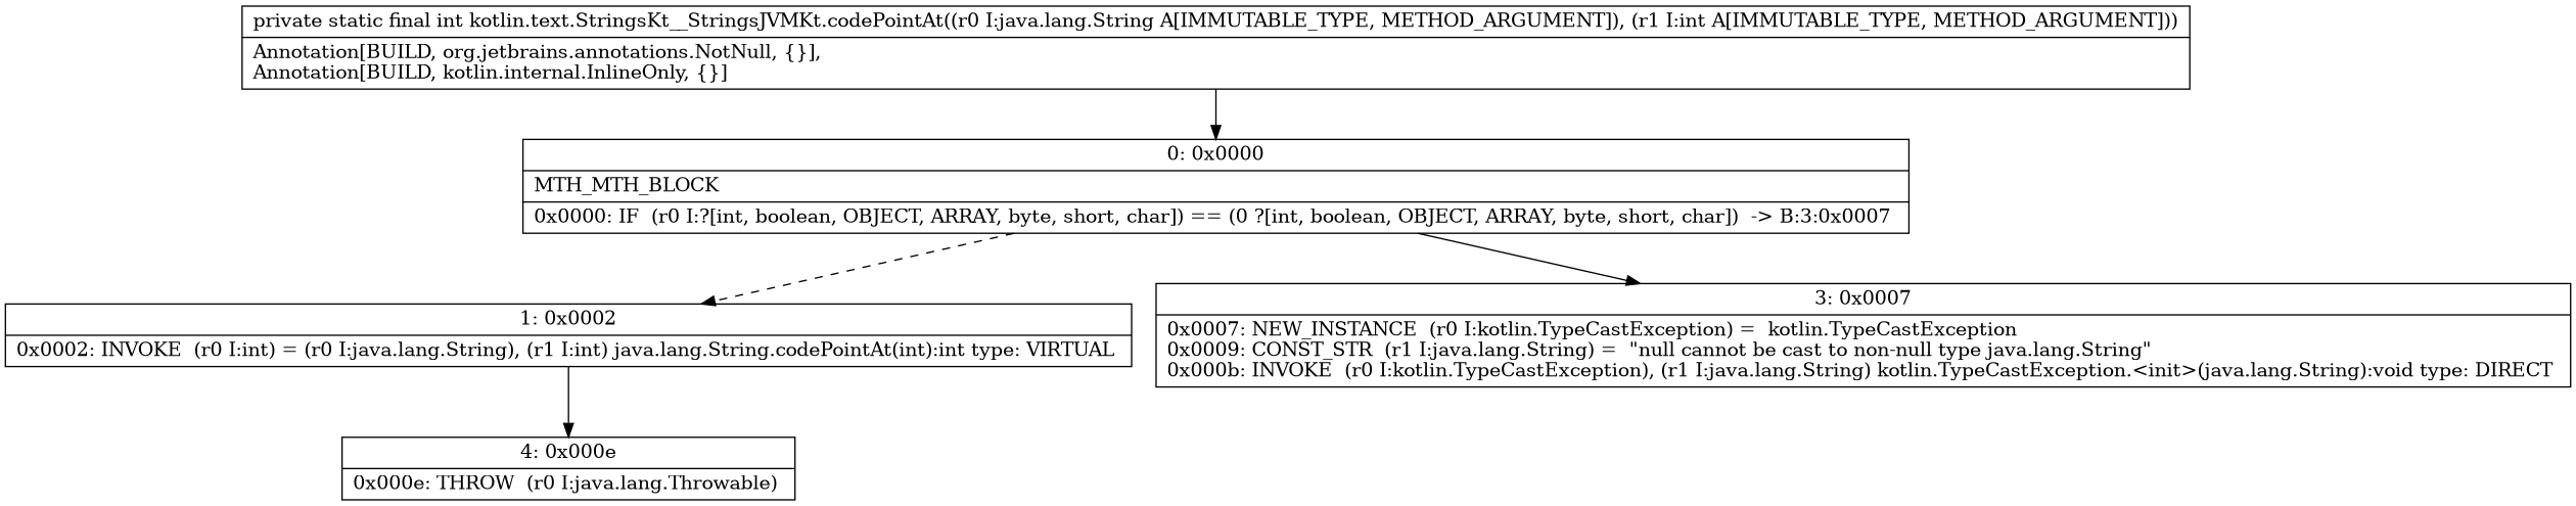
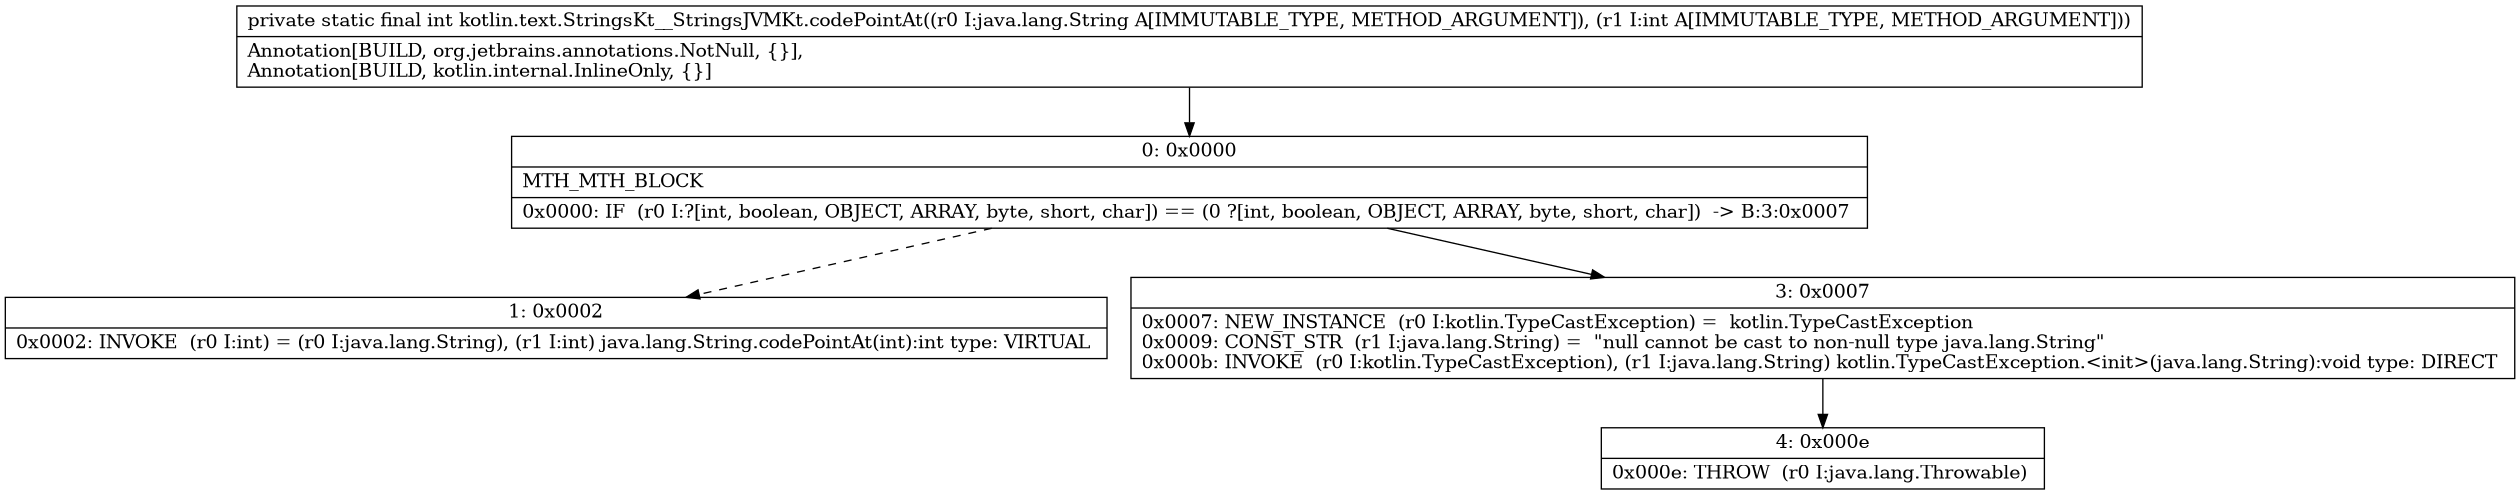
  digraph {
    node [shape=record]
    n1 [label="{0\:\ 0x0000|MTH_MTH_BLOCK\l|0x0000: IF  (r0 I:?[int, boolean, OBJECT, ARRAY, byte, short, char]) == (0 ?[int, boolean, OBJECT, ARRAY, byte, short, char])  \-\> B:3:0x0007 \l}"]
    n2 [label="{1\:\ 0x0002|0x0002: INVOKE  (r0 I:int) = (r0 I:java.lang.String), (r1 I:int) java.lang.String.codePointAt(int):int type: VIRTUAL \l}"]
    n3 [label="{3\:\ 0x0007|0x0007: NEW_INSTANCE  (r0 I:kotlin.TypeCastException) =  kotlin.TypeCastException \l0x0009: CONST_STR  (r1 I:java.lang.String) =  \"null cannot be cast to non\-null type java.lang.String\" \l0x000b: INVOKE  (r0 I:kotlin.TypeCastException), (r1 I:java.lang.String) kotlin.TypeCastException.\<init\>(java.lang.String):void type: DIRECT \l}"]
    n4 [label="{4\:\ 0x000e|0x000e: THROW  (r0 I:java.lang.Throwable) \l}"]
    n5 [label="{private static final int kotlin.text.StringsKt__StringsJVMKt.codePointAt((r0 I:java.lang.String A[IMMUTABLE_TYPE, METHOD_ARGUMENT]), (r1 I:int A[IMMUTABLE_TYPE, METHOD_ARGUMENT]))  | Annotation[BUILD, org.jetbrains.annotations.NotNull, \{\}], \lAnnotation[BUILD, kotlin.internal.InlineOnly, \{\}]\l}"]
    n1 -> n2 [style=dashed]
    n1 -> n3
-   n2 -> n4
+   n3 -> n4
    n5 -> n1
  }
